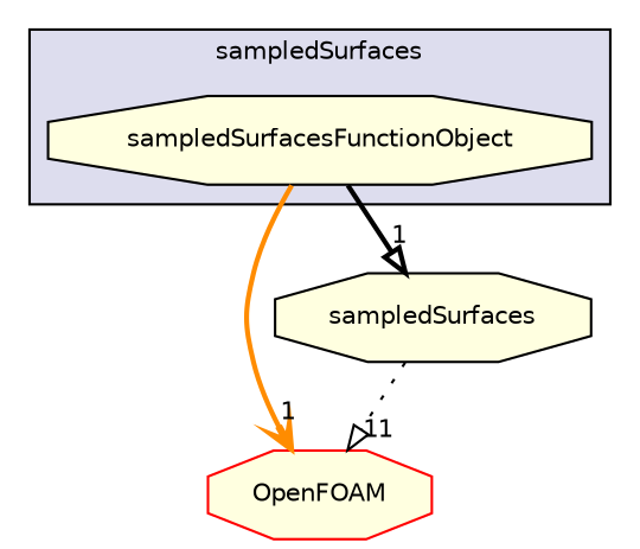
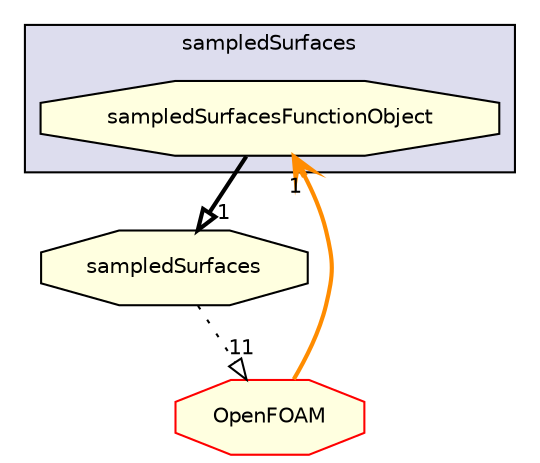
  digraph {
    compound=true
    node [fillcolor=lightyellow fontname=Helvetica fontsize=10 shape=octagon style=filled]
    edge [arrowhead=onormal color=black headlabel=1 labeldistance=1.5 labelfontname=Helvetica labelfontsize=10 style=bold]
    n1 [label=sampledSurfacesFunctionObject pencolor=black]
    n2 [color=red label=OpenFOAM]
    n3 [label=sampledSurfaces]
    subgraph cluster_1 {
      bgcolor="#ddddee"
      fontname=Helvetica
      fontsize=10
      label=sampledSurfaces
      pencolor=black
      n1
    }
-   n1 -> n2 [arrowhead=vee color=darkorange]
+   n2 -> n1 [arrowhead=vee color=darkorange]
    n1 -> n3
    n3 -> n2 [headlabel=11 style=dotted]
  }
